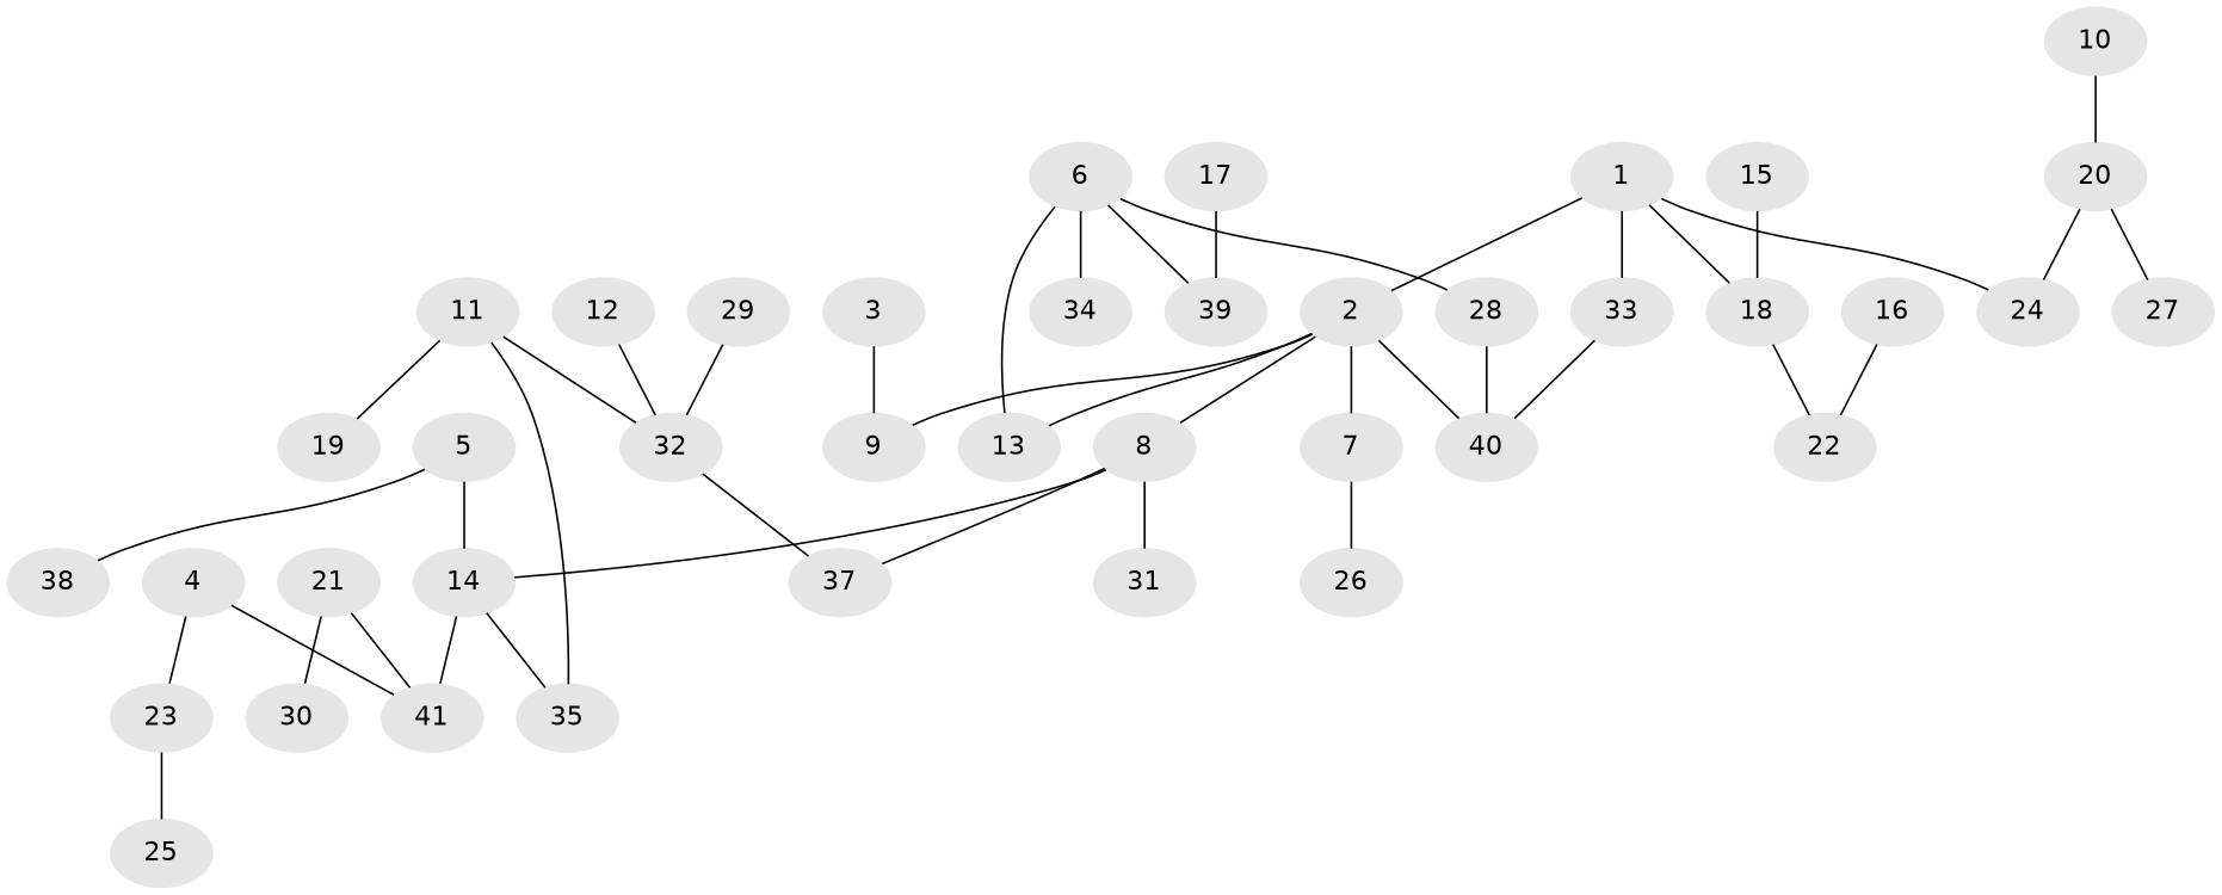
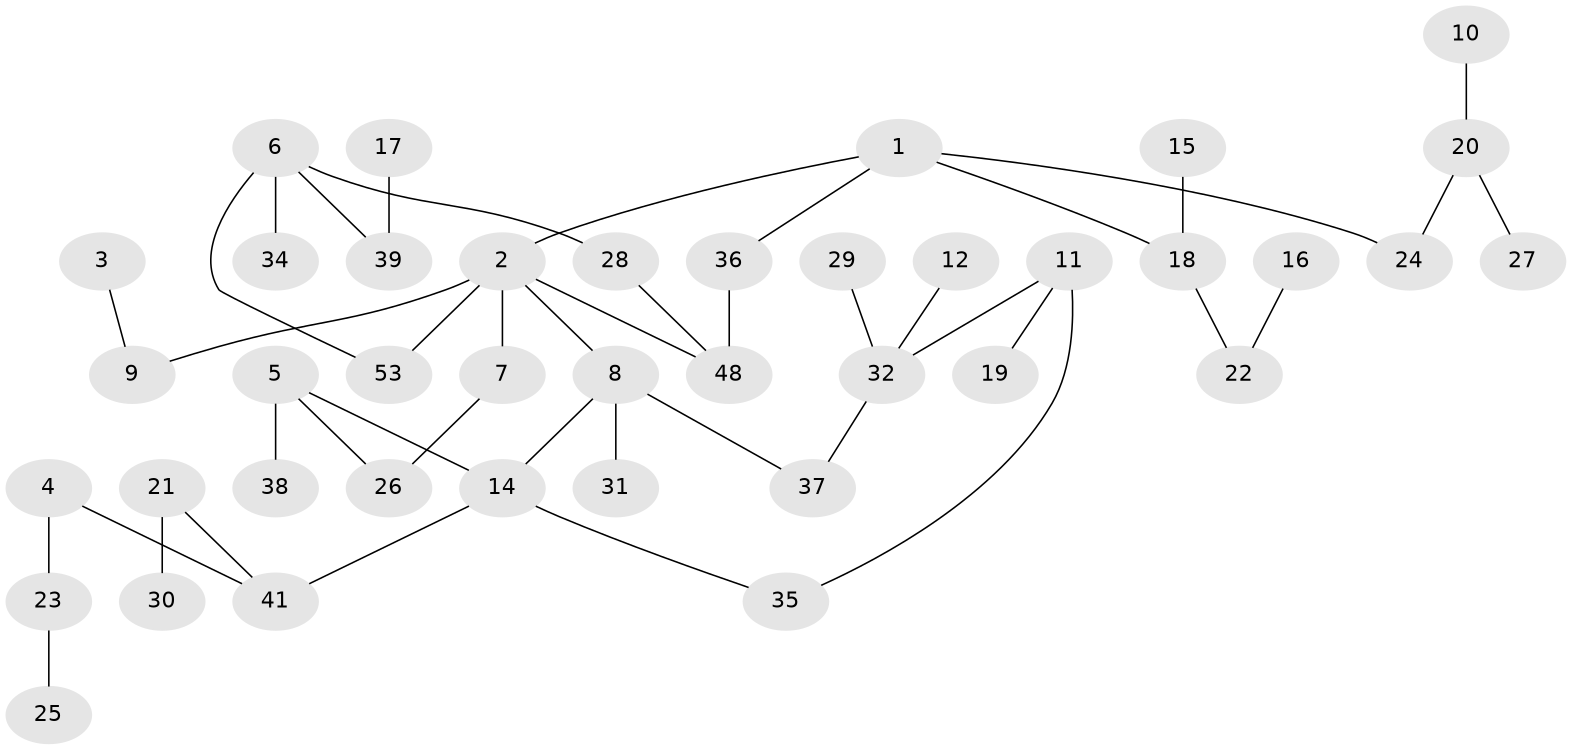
  graph {
    fontname="DejaVu Sans"
    node [color=gray90 fontname="DejaVu Sans" style=filled]
    edge [fontname="DejaVu Sans" weight=1.0]
    1
    2
    18
    24
-   36 [label=33]
+   36
    7
    8
    9
-   13
-   40
+   13 [label=53]
+   40 [label=48]
    22
    26
    14
    31
    37
    3
    4
    23
    41
    25
    5
    38
    35
    6
    28
    34
    39
    11
    19
    32
    10
    20
    27
    12
    15
    16
    17
    21
    30
    29
    1 -- 2
    1 -- 18
    1 -- 24
    1 -- 36
    2 -- 7
    2 -- 8
    2 -- 9
    2 -- 13
    2 -- 40
    18 -- 22
    36 -- 40
    7 -- 26
    8 -- 14
    8 -- 31
    8 -- 37
    14 -- 41
    14 -- 35
    3 -- 9
    4 -- 23
    4 -- 41
    23 -- 25
+   5 -- 26
    5 -- 14
    5 -- 38
    6 -- 13
    6 -- 28
    6 -- 34
    6 -- 39
    28 -- 40
    11 -- 35
    11 -- 19
    11 -- 32 [weight=2.0]
    32 -- 37
    10 -- 20
    20 -- 24
    20 -- 27
    12 -- 32
    15 -- 18
    16 -- 22
    17 -- 39
    21 -- 41
    21 -- 30
    29 -- 32
  }
